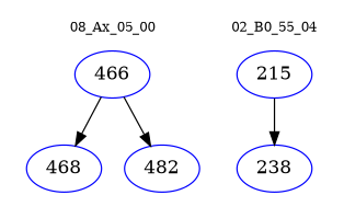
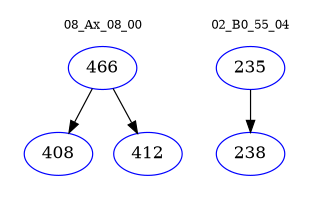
  digraph {
    node [color=blue]
    edge [color=black]
    n1 [label=466]
-   n2 [label=468]
-   n3 [label=482]
-   n4 [label=215]
+   n2 [label=408]
+   n3 [label=412]
+   n4 [label=235]
    n5 [label=238]
    subgraph cluster_1 {
      color=white
      fontsize=10
-     label="08_Ax_05_00"
+     label="08_Ax_08_00"
      n1
      n2
      n3
    }
    subgraph cluster_2 {
      color=white
      fontsize=10
      label="02_B0_55_04"
      n4
      n5
    }
    n1 -> n2
    n1 -> n3
    n4 -> n5
  }
